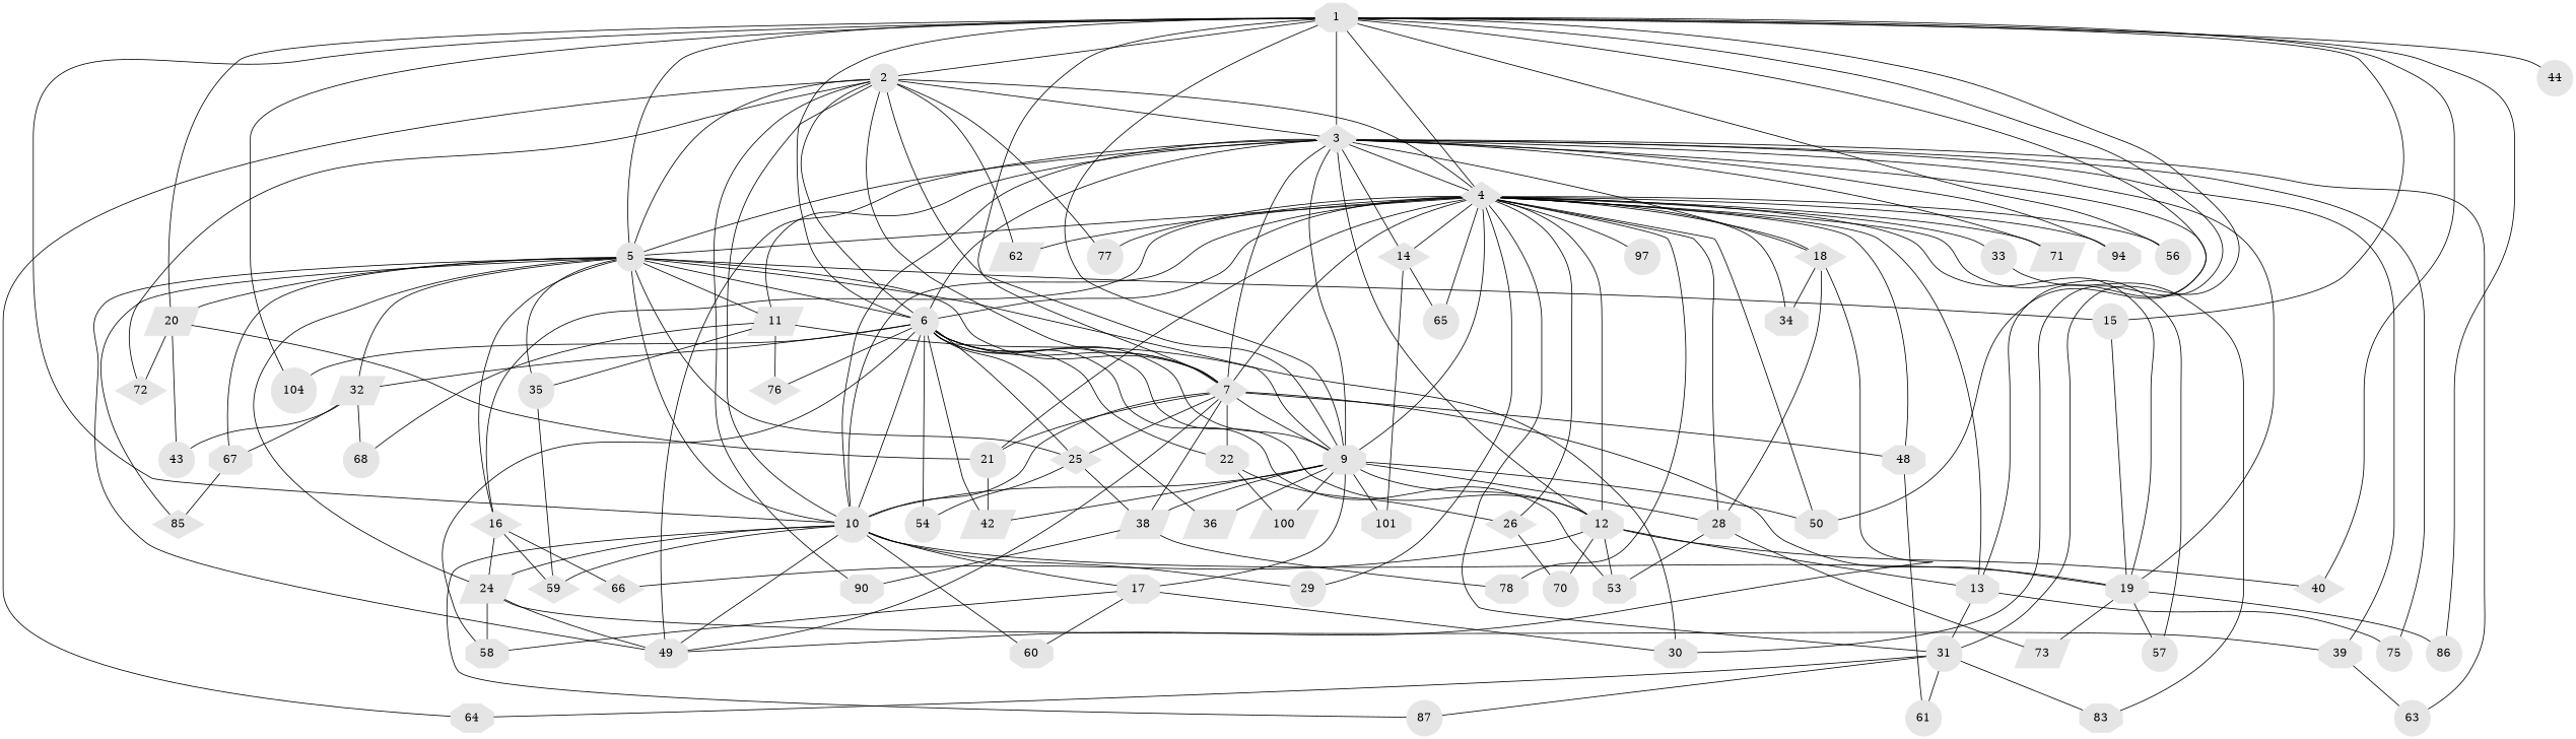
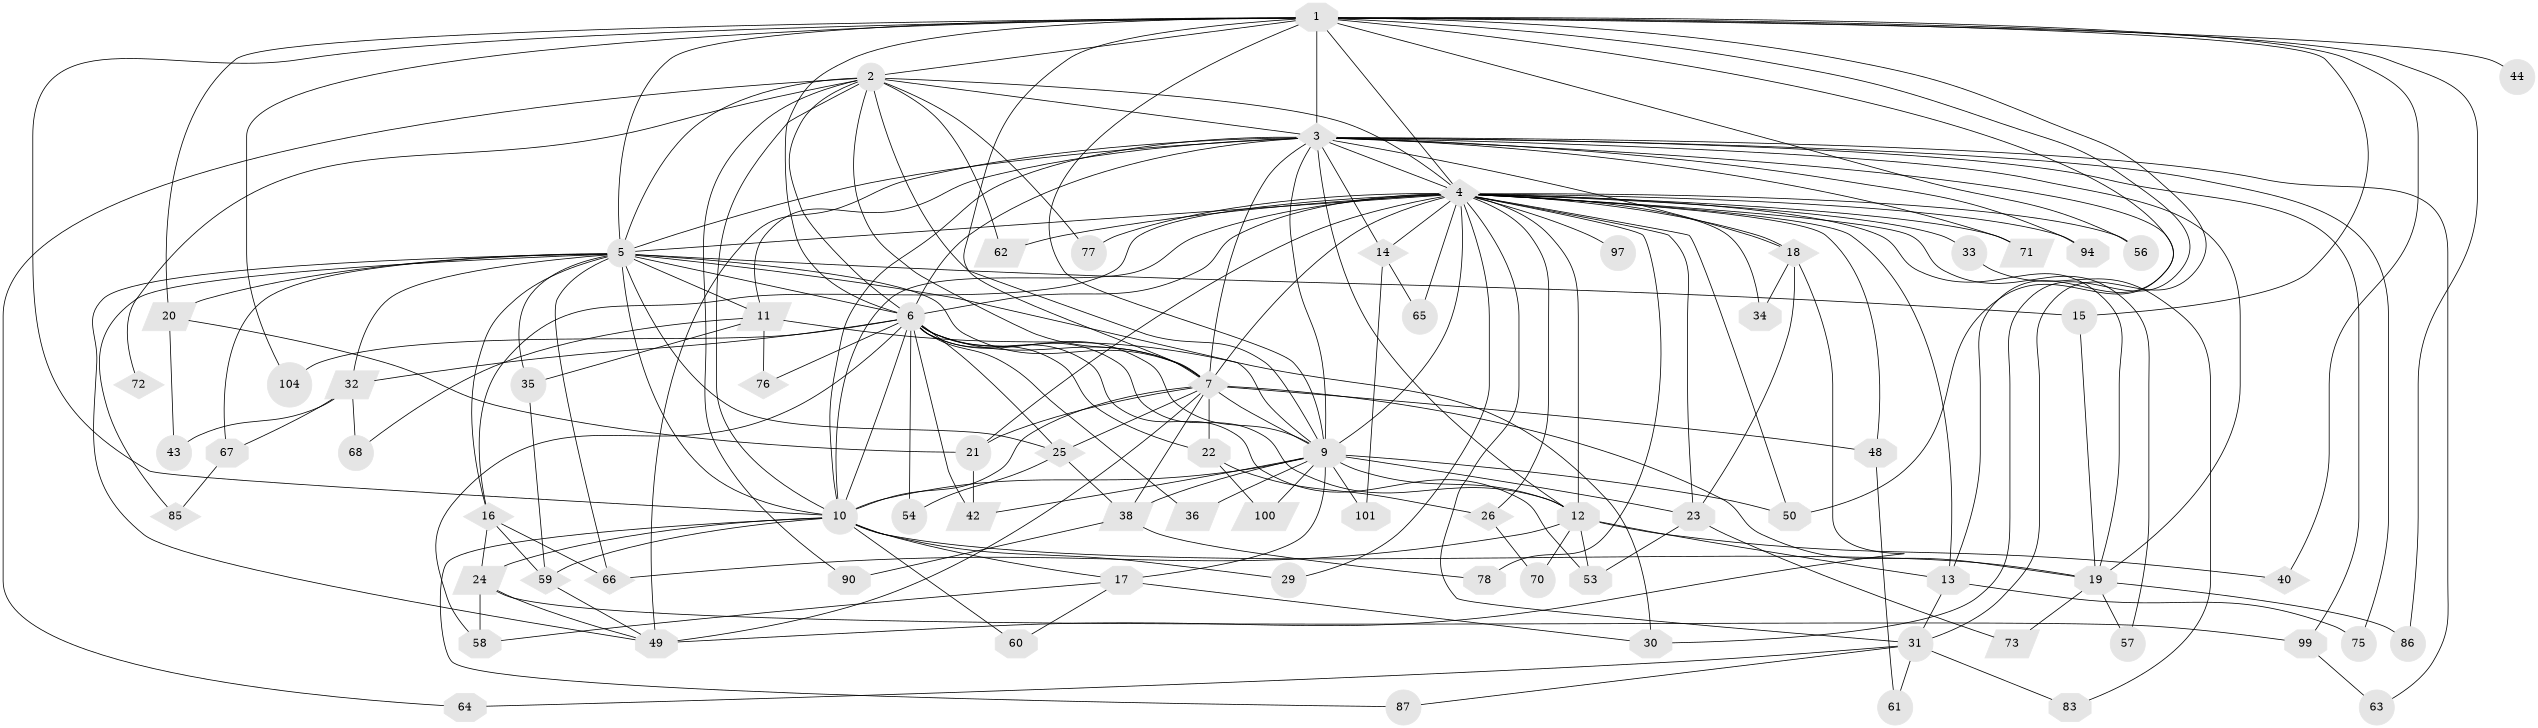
  graph {
    node [color=gray90 shape=circle style=filled]
    1 [shape=octagon]
    2
    3 [shape=diamond super="+37"]
    4 [shape=diamond super="+8"]
    5 [super="+43+51+47"]
    6
    7 [shape=diamond]
    9 [shape=octagon super="+28"]
    10
    15
    20 [shape=parallelogram]
    30 [shape=octagon super="+103"]
    31 [super="+46"]
    40 [shape=diamond]
    44
    50 [shape=octagon super="+106"]
    56
    86
    104
    62 [shape=parallelogram]
    64 [shape=octagon]
    72 [shape=diamond]
    77
    90 [shape=octagon]
    11 [shape=parallelogram]
    12 [shape=octagon super="+93+99+69+74"]
    13 [shape=octagon]
    14 [shape=diamond]
    18 [shape=diamond super="+92"]
    19 [shape=octagon super="+55"]
-   39 [shape=octagon]
+   39 [shape=octagon label=99]
    49 [shape=octagon super="+80"]
    63
    71 [shape=parallelogram]
    75
    94 [shape=octagon]
    16 [shape=diamond]
    21 [super="+105+81+82"]
-   23 [shape=octagon super="+102" label=28]
+   23 [shape=octagon super="+102"]
    26 [shape=diamond]
    29
    33
    34 [shape=octagon]
    48 [shape=octagon]
    57
    65
    78 [shape=octagon]
    97
    24 [shape=parallelogram super="+96+27"]
    25 [shape=diamond]
    32 [shape=parallelogram]
    35
    67 [shape=octagon]
    85 [shape=diamond]
    36 [shape=parallelogram super="+107+108"]
    22 [shape=octagon]
    42 [shape=parallelogram super="+79"]
    53 [shape=octagon]
    54
    58 [shape=octagon super="+88"]
    76 [shape=diamond]
    38 [shape=parallelogram super="+52"]
    17 [shape=octagon]
    100 [shape=parallelogram]
    101 [shape=octagon]
    59 [shape=diamond super="+89"]
    60 [shape=octagon]
    87
    n69 [label=43]
    61
    83 [shape=octagon]
    68
    66 [shape=diamond]
    70
    73 [shape=parallelogram]
    1 -- 2
    1 -- 3
    1 -- 4 [weight=2]
    1 -- 5 [weight=3]
    1 -- 6
    1 -- 7
    1 -- 9
    1 -- 10
    1 -- 15
    1 -- 20
    1 -- 30
    1 -- 31
    1 -- 40
    1 -- 44
    1 -- 50
    1 -- 56
    1 -- 86
    1 -- 104
    2 -- 3
    2 -- 4 [weight=2]
    2 -- 5
    2 -- 6
    2 -- 7
    2 -- 9
    2 -- 10
    2 -- 62
    2 -- 64
    2 -- 72
    2 -- 77
    2 -- 90
    3 -- 4 [weight=2]
    3 -- 5 [weight=2]
    3 -- 6
    3 -- 7
    3 -- 9 [weight=2]
    3 -- 10
    3 -- 11
    3 -- 12
    3 -- 13
    3 -- 14
    3 -- 18
    3 -- 19
    3 -- 39
    3 -- 49
    3 -- 63
    3 -- 71
    3 -- 75
    3 -- 94
    4 -- 5 [weight=2]
    4 -- 6 [weight=2]
    4 -- 7 [weight=2]
    4 -- 9 [weight=2]
    4 -- 10 [weight=2]
    4 -- 31
    4 -- 50
    4 -- 56
    4 -- 62
    4 -- 77
    4 -- 12 [weight=2]
    4 -- 13
    4 -- 14
    4 -- 18 [weight=2]
    4 -- 19
    4 -- 71
    4 -- 94
    4 -- 16
    4 -- 21 [weight=2]
    4 -- 23
    4 -- 26
    4 -- 29
    4 -- 33 [weight=2]
    4 -- 34
    4 -- 48
    4 -- 57
    4 -- 65
    4 -- 78
    4 -- 97
    5 -- 6
    5 -- 7
    5 -- 9
    5 -- 10
    5 -- 15
    5 -- 20
    5 -- 11
    5 -- 49
    5 -- 16
-   5 -- 24
+   5 -- 66
    5 -- 25
    5 -- 32
    5 -- 35
    5 -- 67
    5 -- 85
    6 -- 7
    6 -- 9
    6 -- 10
    6 -- 104
    6 -- 12
    6 -- 25
    6 -- 32
    6 -- 36 [weight=2]
    6 -- 22
    6 -- 42
    6 -- 53
    6 -- 54
    6 -- 58
    6 -- 76
    7 -- 9
    7 -- 10
    7 -- 19
    7 -- 49
    7 -- 21
    7 -- 48
    7 -- 25
    7 -- 22
    7 -- 38
    9 -- 10
    9 -- 50
    9 -- 12
    9 -- 23
    9 -- 36
    9 -- 42
    9 -- 38
    9 -- 17
    9 -- 100
    9 -- 101
    10 -- 19
-   10 -- 49
+   59 -- 49
    10 -- 29
    10 -- 24
    10 -- 17
    10 -- 59
    10 -- 60
    10 -- 87
    15 -- 19
-   20 -- 72
    20 -- 21
    20 -- n69
    31 -- 64
    31 -- 87
    31 -- 61
    31 -- 83
    11 -- 30
    11 -- 35
    11 -- 76
    11 -- 68
    12 -- 40
    12 -- 13
    12 -- 53
    12 -- 66
    12 -- 70
    13 -- 31
    13 -- 75
    14 -- 65
    14 -- 101
    18 -- 49
    18 -- 23
    18 -- 34
    19 -- 86
    19 -- 57
    19 -- 73
    39 -- 63
    16 -- 24
    16 -- 59
    16 -- 66
    21 -- 42 [weight=2]
    23 -- 53
    23 -- 73
    26 -- 70
    33 -- 83
    48 -- 61
    24 -- 39
    24 -- 49
    24 -- 58
    25 -- 54
    25 -- 38
    32 -- 67
    32 -- n69
    32 -- 68
    35 -- 59
    67 -- 85
    22 -- 26
    22 -- 100
    38 -- 90
    38 -- 78
    17 -- 30
    17 -- 58
    17 -- 60
  }
